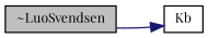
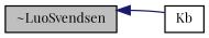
  digraph {
    rankdir=LR
    fontname="Playfair Display"
    node [color=black fontname="Playfair Display" fontsize=10 shape=record]
    n1 [fillcolor=grey75 fontcolor=black height=0.2 label="~LuoSvendsen" style=filled width=0.4]
    n2 [height=0.2 label=Kb width=0.4]
-   n1 -> n2 [color=midnightblue fontname="Playfair Display" fontsize=10 labelfontname=Helvetica labelfontsize=10 style=solid]
+   n2 -> n1 [color=midnightblue fontname="Playfair Display" fontsize=10 labelfontname=Helvetica labelfontsize=10 style=solid]
  }
